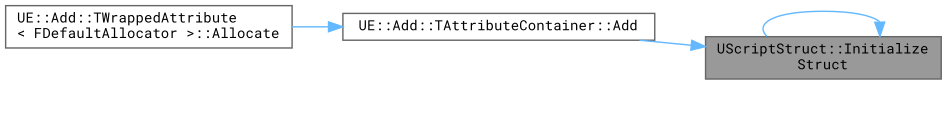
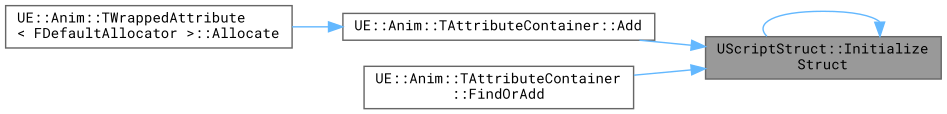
  digraph {
    fontname="Roboto Mono"
    rankdir=RL
    node [color=grey40 fillcolor=white fontname="Roboto Mono" fontsize=10 shape=box style=filled]
    edge [color=steelblue1 dir=back fontname="Roboto Mono" fontsize=10 labelfontname=Helvetica labelfontsize=10 style=solid]
    n1 [color=gray40 fillcolor=grey60 fontcolor=black height=0.2 label="UScriptStruct::Initialize\lStruct" width=0.4]
-   n2 [height=0.2 label="UE::Add::TAttributeContainer::Add" width=0.4]
-   n4 [height=0.2 label="UE::Add::TWrappedAttribute\l\< FDefaultAllocator \>::Allocate" width=0.4]
+   n2 [height=0.2 label="UE::Anim::TAttributeContainer::Add" width=0.4]
+   n3 [height=0.2 label="UE::Anim::TAttributeContainer\l::FindOrAdd" width=0.4]
+   n4 [height=0.2 label="UE::Anim::TWrappedAttribute\l\< FDefaultAllocator \>::Allocate" width=0.4]
    n1 -> n1
    n1 -> n2
+   n1 -> n3
    n2 -> n4
  }
